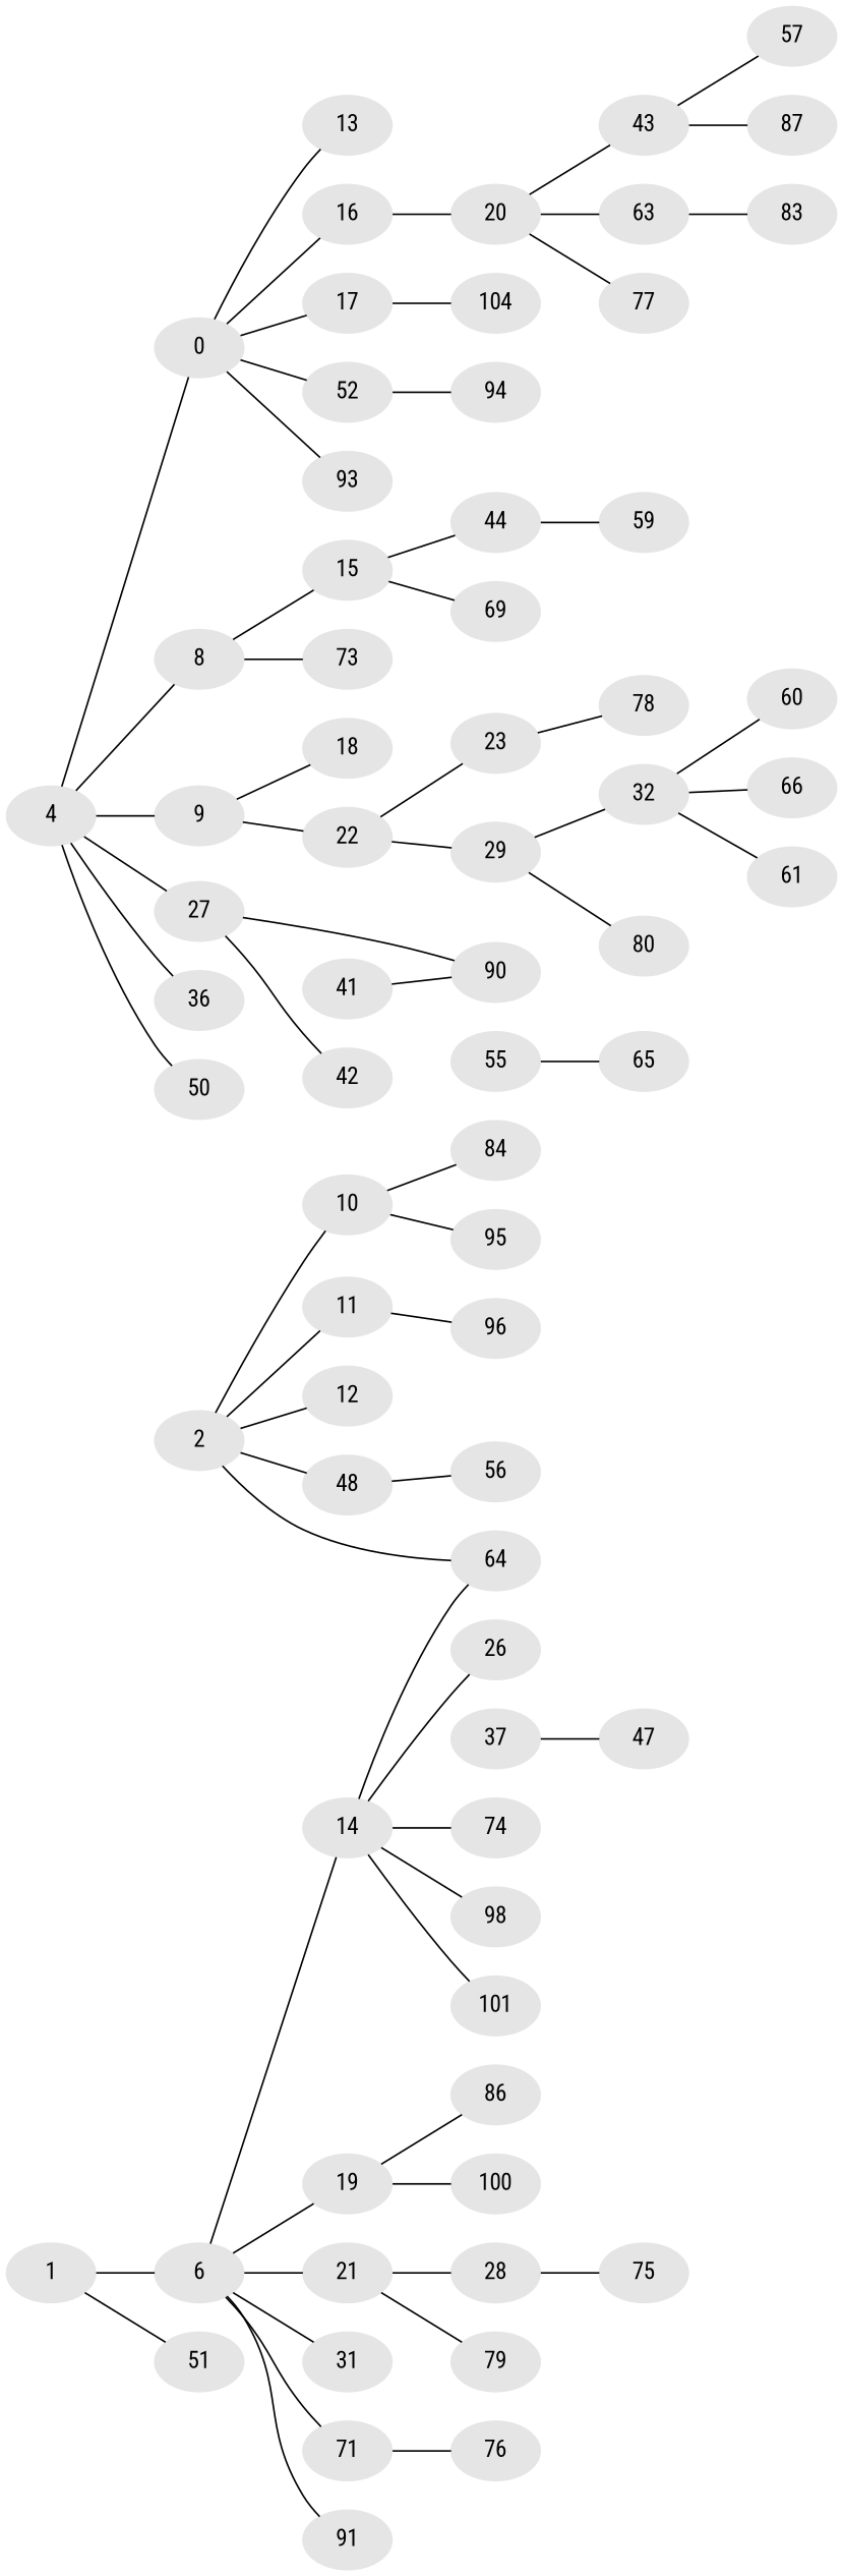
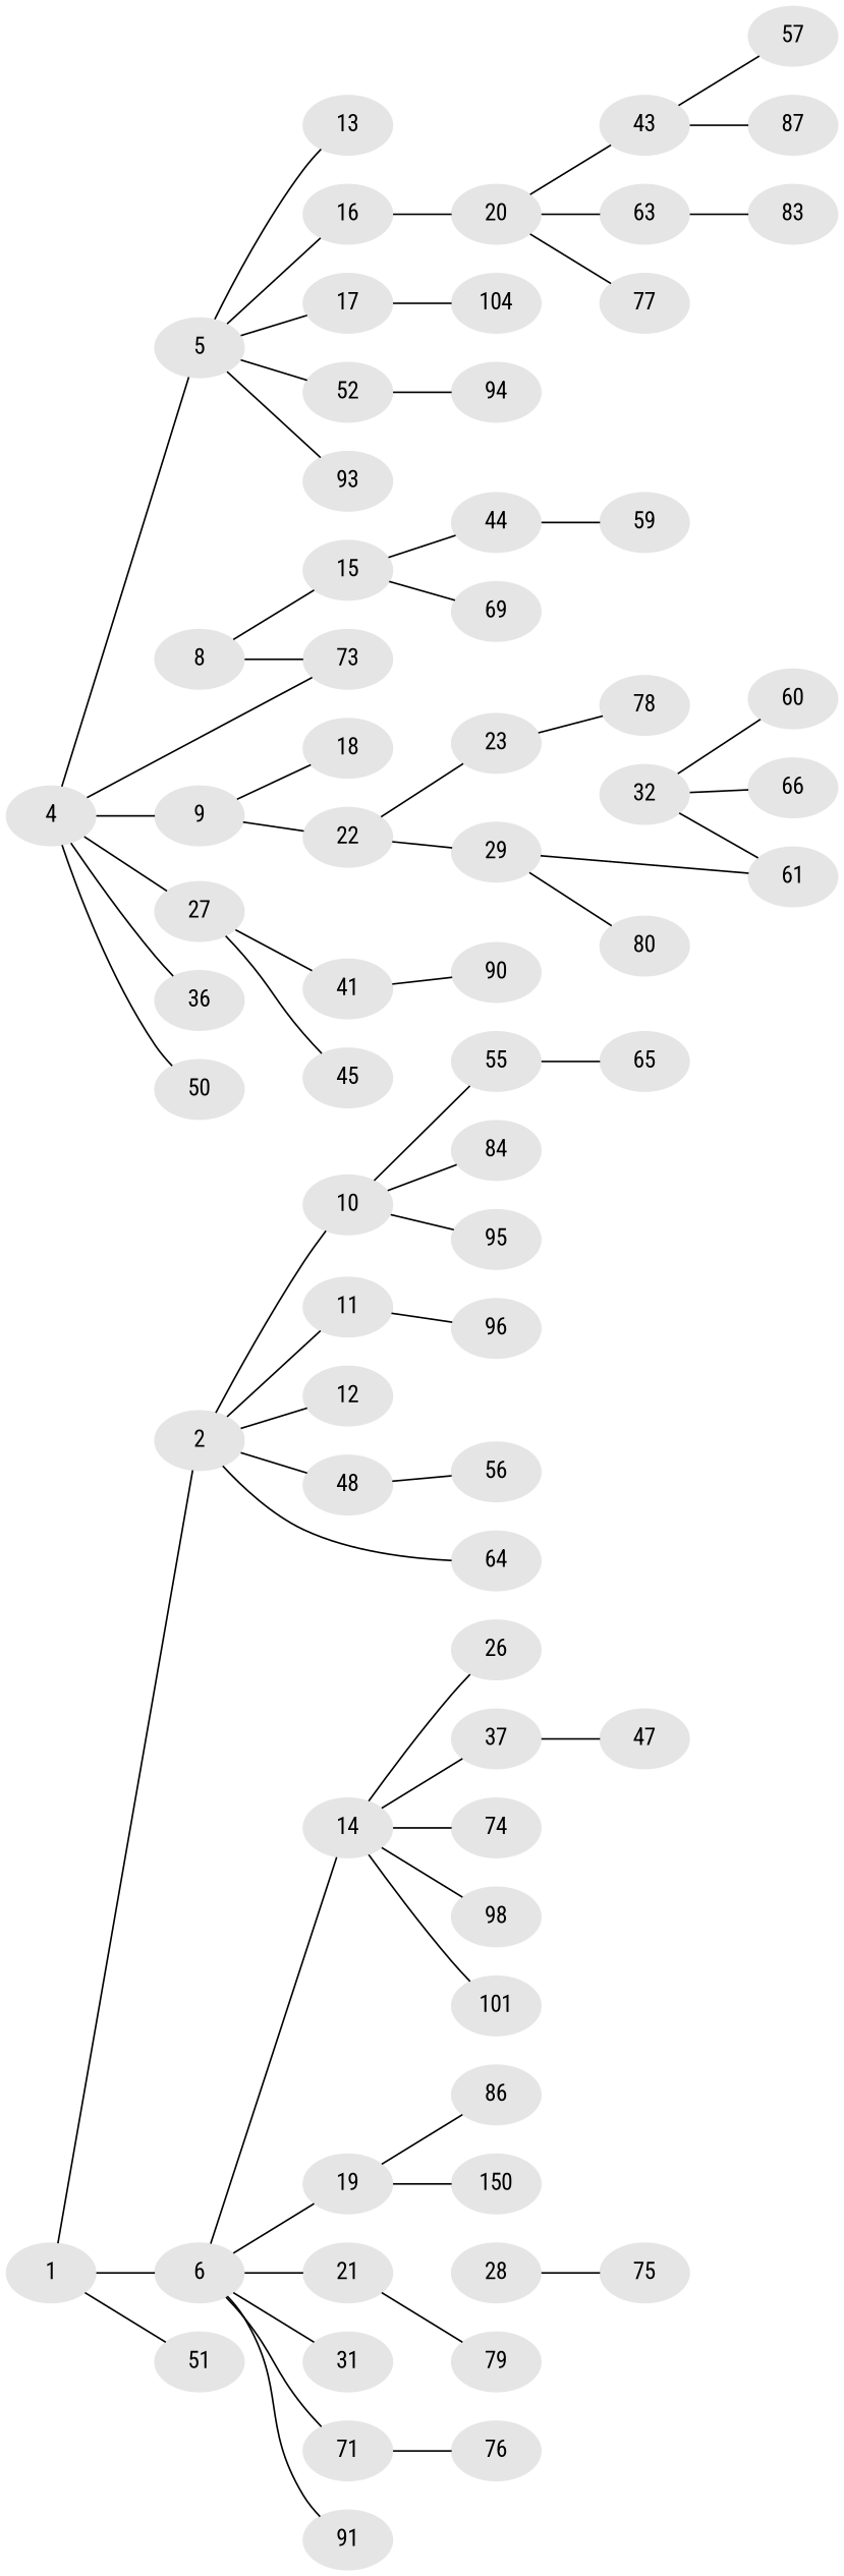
  graph {
    fontname="Roboto Condensed"
    rankdir=LR
    node [color=gray90 fontname="Roboto Condensed" style=filled]
    edge [fontname="Roboto Condensed"]
    2 [super="+3"]
    10 [super="+53"]
    11 [super="+82"]
    12
    48 [super="+58"]
    64
    1
    6 [super="+67"]
    51 [super="+70"]
    4 [super="+7"]
-   5 [super="+39" label=0]
+   5 [super="+39"]
    8
    9
    27 [super="+72"]
    36
    50
    14 [super="+33"]
    19 [super="+49"]
    21 [super="+40"]
    31
    71
    91
    55 [super="+92"]
    84
    95
    96
    56
    13
    16
    17 [super="+24"]
    52 [super="+62"]
    93
    15 [super="+38"]
    73
    18
    22 [super="+25"]
    41 [super="+54"]
-   42
+   42 [label=45]
    20 [super="+46"]
    104
    94
    26
    37
    74 [super="+85"]
    98
    101
    86
-   100
+   100 [label=150]
    28 [super="+99"]
    79
    76
    44 [super="+45"]
    69 [super="+89"]
    23 [super="+34"]
    29 [super="+30"]
    65
    47
    59
    43 [super="+81"]
    63 [super="+68"]
    77 [super="+105"]
    57
    87 [super="+102"]
    83
    75 [super="+97"]
    78
    32 [super="+35"]
    80
    90
    60 [super="+88"]
    61 [super="+103"]
    66
    2 -- 10
    2 -- 11
    2 -- 12
    2 -- 48
    2 -- 64
+   10 -- 55
    10 -- 84
    10 -- 95
    11 -- 96
    48 -- 56
+   1 -- 2
    1 -- 6
    1 -- 51
    6 -- 14
    6 -- 19
    6 -- 21
    6 -- 31
    6 -- 71
    6 -- 91
    4 -- 5
-   4 -- 8
+   4 -- 73
    4 -- 9
    4 -- 27
    4 -- 36
    4 -- 50
    5 -- 13
    5 -- 16
    5 -- 17
    5 -- 52
    5 -- 93
    8 -- 15
    8 -- 73
    9 -- 18
    9 -- 22
-   27 -- 90
+   27 -- 41
    27 -- 42
    14 -- 26
-   14 -- 64
+   14 -- 37
    14 -- 74
    14 -- 98
    14 -- 101
    19 -- 86
    19 -- 100
-   21 -- 28
    21 -- 79
    71 -- 76
    55 -- 65
    16 -- 20
    17 -- 104
    52 -- 94
    15 -- 44
    15 -- 69
    22 -- 23
    22 -- 29
    41 -- 90
    20 -- 43
    20 -- 63
    20 -- 77
    37 -- 47
    28 -- 75
    44 -- 59
    23 -- 78
-   29 -- 32
+   29 -- 61
    29 -- 80
    43 -- 57
    43 -- 87
    63 -- 83
    32 -- 60
    32 -- 61
    32 -- 66
  }
